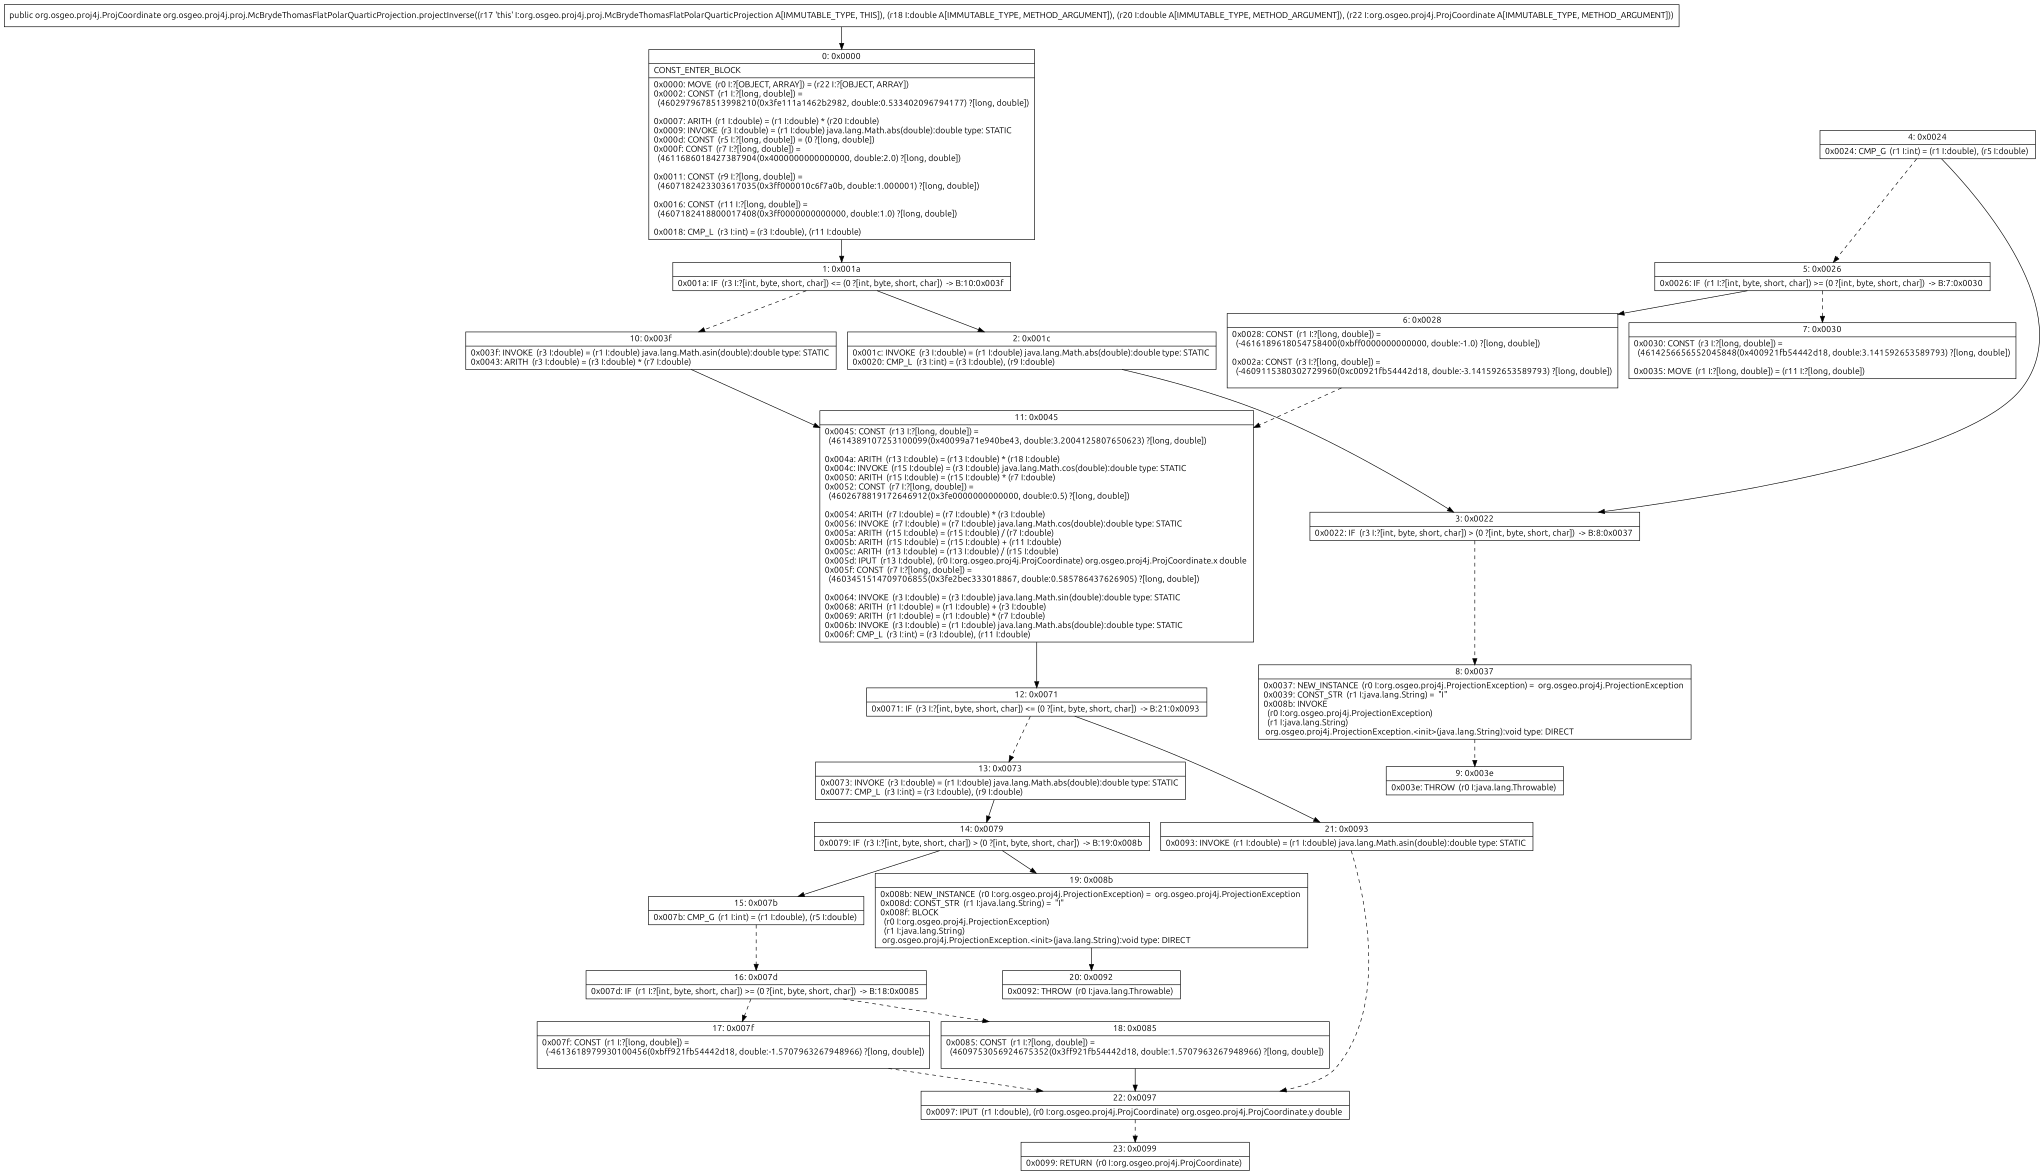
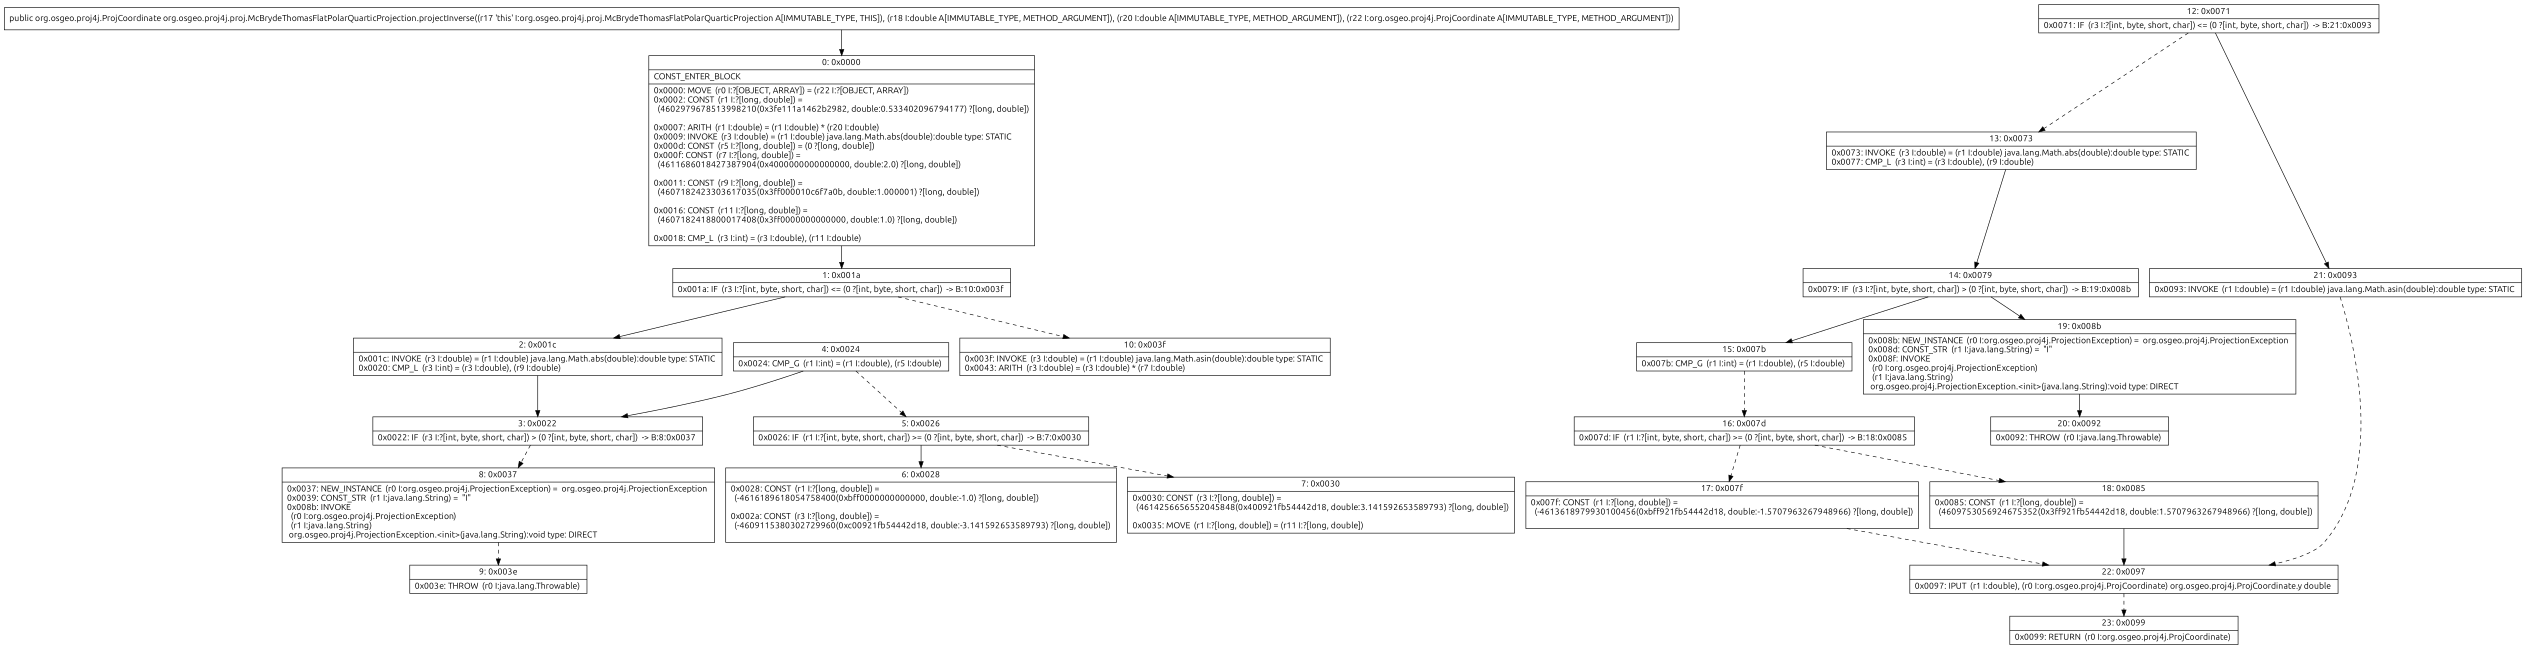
  digraph {
    fontname=Ubuntu
    node [fontname=Ubuntu shape=record]
    edge [fontname=Ubuntu style=solid]
    n1 [label="{0\:\ 0x0000|CONST_ENTER_BLOCK\l|0x0000: MOVE  (r0 I:?[OBJECT, ARRAY]) = (r22 I:?[OBJECT, ARRAY]) \l0x0002: CONST  (r1 I:?[long, double]) = \l  (4602979678513998210(0x3fe111a1462b2982, double:0.533402096794177) ?[long, double])\l \l0x0007: ARITH  (r1 I:double) = (r1 I:double) * (r20 I:double) \l0x0009: INVOKE  (r3 I:double) = (r1 I:double) java.lang.Math.abs(double):double type: STATIC \l0x000d: CONST  (r5 I:?[long, double]) = (0 ?[long, double]) \l0x000f: CONST  (r7 I:?[long, double]) = \l  (4611686018427387904(0x4000000000000000, double:2.0) ?[long, double])\l \l0x0011: CONST  (r9 I:?[long, double]) = \l  (4607182423303617035(0x3ff000010c6f7a0b, double:1.000001) ?[long, double])\l \l0x0016: CONST  (r11 I:?[long, double]) = \l  (4607182418800017408(0x3ff0000000000000, double:1.0) ?[long, double])\l \l0x0018: CMP_L  (r3 I:int) = (r3 I:double), (r11 I:double) \l}"]
    n2 [label="{1\:\ 0x001a|0x001a: IF  (r3 I:?[int, byte, short, char]) \<= (0 ?[int, byte, short, char])  \-\> B:10:0x003f \l}"]
    n3 [label="{2\:\ 0x001c|0x001c: INVOKE  (r3 I:double) = (r1 I:double) java.lang.Math.abs(double):double type: STATIC \l0x0020: CMP_L  (r3 I:int) = (r3 I:double), (r9 I:double) \l}"]
    n4 [label="{10\:\ 0x003f|0x003f: INVOKE  (r3 I:double) = (r1 I:double) java.lang.Math.asin(double):double type: STATIC \l0x0043: ARITH  (r3 I:double) = (r3 I:double) * (r7 I:double) \l}"]
    n5 [label="{3\:\ 0x0022|0x0022: IF  (r3 I:?[int, byte, short, char]) \> (0 ?[int, byte, short, char])  \-\> B:8:0x0037 \l}"]
-   n6 [label="{11\:\ 0x0045|0x0045: CONST  (r13 I:?[long, double]) = \l  (4614389107253100099(0x40099a71e940be43, double:3.2004125807650623) ?[long, double])\l \l0x004a: ARITH  (r13 I:double) = (r13 I:double) * (r18 I:double) \l0x004c: INVOKE  (r15 I:double) = (r3 I:double) java.lang.Math.cos(double):double type: STATIC \l0x0050: ARITH  (r15 I:double) = (r15 I:double) * (r7 I:double) \l0x0052: CONST  (r7 I:?[long, double]) = \l  (4602678819172646912(0x3fe0000000000000, double:0.5) ?[long, double])\l \l0x0054: ARITH  (r7 I:double) = (r7 I:double) * (r3 I:double) \l0x0056: INVOKE  (r7 I:double) = (r7 I:double) java.lang.Math.cos(double):double type: STATIC \l0x005a: ARITH  (r15 I:double) = (r15 I:double) \/ (r7 I:double) \l0x005b: ARITH  (r15 I:double) = (r15 I:double) + (r11 I:double) \l0x005c: ARITH  (r13 I:double) = (r13 I:double) \/ (r15 I:double) \l0x005d: IPUT  (r13 I:double), (r0 I:org.osgeo.proj4j.ProjCoordinate) org.osgeo.proj4j.ProjCoordinate.x double \l0x005f: CONST  (r7 I:?[long, double]) = \l  (4603451514709706855(0x3fe2bec333018867, double:0.585786437626905) ?[long, double])\l \l0x0064: INVOKE  (r3 I:double) = (r3 I:double) java.lang.Math.sin(double):double type: STATIC \l0x0068: ARITH  (r1 I:double) = (r1 I:double) + (r3 I:double) \l0x0069: ARITH  (r1 I:double) = (r1 I:double) * (r7 I:double) \l0x006b: INVOKE  (r3 I:double) = (r1 I:double) java.lang.Math.abs(double):double type: STATIC \l0x006f: CMP_L  (r3 I:int) = (r3 I:double), (r11 I:double) \l}"]
    n7 [label="{8\:\ 0x0037|0x0037: NEW_INSTANCE  (r0 I:org.osgeo.proj4j.ProjectionException) =  org.osgeo.proj4j.ProjectionException \l0x0039: CONST_STR  (r1 I:java.lang.String) =  \"I\" \l0x008b: INVOKE  \l  (r0 I:org.osgeo.proj4j.ProjectionException)\l  (r1 I:java.lang.String)\l org.osgeo.proj4j.ProjectionException.\<init\>(java.lang.String):void type: DIRECT \l}"]
    n8 [label="{4\:\ 0x0024|0x0024: CMP_G  (r1 I:int) = (r1 I:double), (r5 I:double) \l}"]
    n9 [label="{5\:\ 0x0026|0x0026: IF  (r1 I:?[int, byte, short, char]) \>= (0 ?[int, byte, short, char])  \-\> B:7:0x0030 \l}"]
    n10 [label="{9\:\ 0x003e|0x003e: THROW  (r0 I:java.lang.Throwable) \l}"]
    n11 [label="{6\:\ 0x0028|0x0028: CONST  (r1 I:?[long, double]) = \l  (\-4616189618054758400(0xbff0000000000000, double:\-1.0) ?[long, double])\l \l0x002a: CONST  (r3 I:?[long, double]) = \l  (\-4609115380302729960(0xc00921fb54442d18, double:\-3.141592653589793) ?[long, double])\l \l}"]
    n12 [label="{7\:\ 0x0030|0x0030: CONST  (r3 I:?[long, double]) = \l  (4614256656552045848(0x400921fb54442d18, double:3.141592653589793) ?[long, double])\l \l0x0035: MOVE  (r1 I:?[long, double]) = (r11 I:?[long, double]) \l}"]
    n13 [label="{12\:\ 0x0071|0x0071: IF  (r3 I:?[int, byte, short, char]) \<= (0 ?[int, byte, short, char])  \-\> B:21:0x0093 \l}"]
    n14 [label="{13\:\ 0x0073|0x0073: INVOKE  (r3 I:double) = (r1 I:double) java.lang.Math.abs(double):double type: STATIC \l0x0077: CMP_L  (r3 I:int) = (r3 I:double), (r9 I:double) \l}"]
    n15 [label="{21\:\ 0x0093|0x0093: INVOKE  (r1 I:double) = (r1 I:double) java.lang.Math.asin(double):double type: STATIC \l}"]
    n16 [label="{14\:\ 0x0079|0x0079: IF  (r3 I:?[int, byte, short, char]) \> (0 ?[int, byte, short, char])  \-\> B:19:0x008b \l}"]
    n17 [label="{22\:\ 0x0097|0x0097: IPUT  (r1 I:double), (r0 I:org.osgeo.proj4j.ProjCoordinate) org.osgeo.proj4j.ProjCoordinate.y double \l}"]
    n18 [label="{15\:\ 0x007b|0x007b: CMP_G  (r1 I:int) = (r1 I:double), (r5 I:double) \l}"]
-   n19 [label="{19\:\ 0x008b|0x008b: NEW_INSTANCE  (r0 I:org.osgeo.proj4j.ProjectionException) =  org.osgeo.proj4j.ProjectionException \l0x008d: CONST_STR  (r1 I:java.lang.String) =  \"I\" \l0x008f: BLOCK  \l  (r0 I:org.osgeo.proj4j.ProjectionException)\l  (r1 I:java.lang.String)\l org.osgeo.proj4j.ProjectionException.\<init\>(java.lang.String):void type: DIRECT \l}"]
+   n19 [label="{19\:\ 0x008b|0x008b: NEW_INSTANCE  (r0 I:org.osgeo.proj4j.ProjectionException) =  org.osgeo.proj4j.ProjectionException \l0x008d: CONST_STR  (r1 I:java.lang.String) =  \"I\" \l0x008f: INVOKE  \l  (r0 I:org.osgeo.proj4j.ProjectionException)\l  (r1 I:java.lang.String)\l org.osgeo.proj4j.ProjectionException.\<init\>(java.lang.String):void type: DIRECT \l}"]
    n20 [label="{16\:\ 0x007d|0x007d: IF  (r1 I:?[int, byte, short, char]) \>= (0 ?[int, byte, short, char])  \-\> B:18:0x0085 \l}"]
    n21 [label="{20\:\ 0x0092|0x0092: THROW  (r0 I:java.lang.Throwable) \l}"]
    n22 [label="{17\:\ 0x007f|0x007f: CONST  (r1 I:?[long, double]) = \l  (\-4613618979930100456(0xbff921fb54442d18, double:\-1.5707963267948966) ?[long, double])\l \l}"]
    n23 [label="{18\:\ 0x0085|0x0085: CONST  (r1 I:?[long, double]) = \l  (4609753056924675352(0x3ff921fb54442d18, double:1.5707963267948966) ?[long, double])\l \l}"]
    n24 [label="{23\:\ 0x0099|0x0099: RETURN  (r0 I:org.osgeo.proj4j.ProjCoordinate) \l}"]
    n25 [label="{public org.osgeo.proj4j.ProjCoordinate org.osgeo.proj4j.proj.McBrydeThomasFlatPolarQuarticProjection.projectInverse((r17 'this' I:org.osgeo.proj4j.proj.McBrydeThomasFlatPolarQuarticProjection A[IMMUTABLE_TYPE, THIS]), (r18 I:double A[IMMUTABLE_TYPE, METHOD_ARGUMENT]), (r20 I:double A[IMMUTABLE_TYPE, METHOD_ARGUMENT]), (r22 I:org.osgeo.proj4j.ProjCoordinate A[IMMUTABLE_TYPE, METHOD_ARGUMENT])) }"]
    n1 -> n2
    n2 -> n3
    n2 -> n4 [style=dashed]
    n3 -> n5
-   n4 -> n6
    n5 -> n7 [style=dashed]
-   n6 -> n13
    n7 -> n10 [style=dashed]
    n8 -> n5
    n8 -> n9 [style=dashed]
    n9 -> n11
    n9 -> n12 [style=dashed]
-   n11 -> n6 [style=dashed]
    n13 -> n14 [style=dashed]
    n13 -> n15
    n14 -> n16
    n15 -> n17 [style=dashed]
    n16 -> n18
    n16 -> n19
    n17 -> n24 [style=dashed]
    n18 -> n20 [style=dashed]
    n19 -> n21
    n20 -> n22 [style=dashed]
    n20 -> n23 [style=dashed]
    n22 -> n17 [style=dashed]
    n23 -> n17
    n25 -> n1
  }
